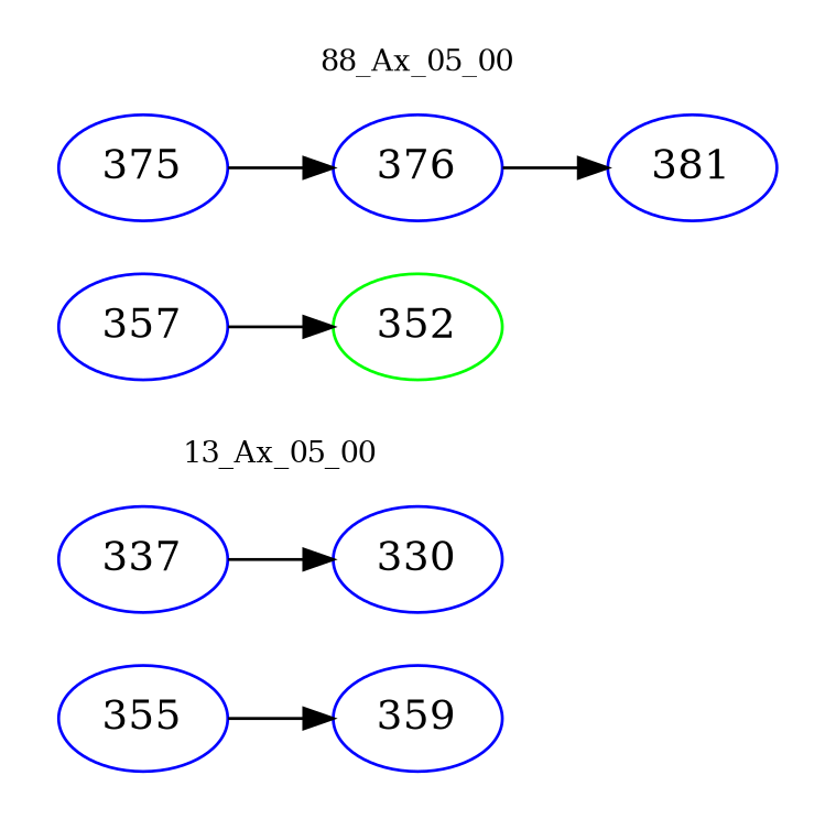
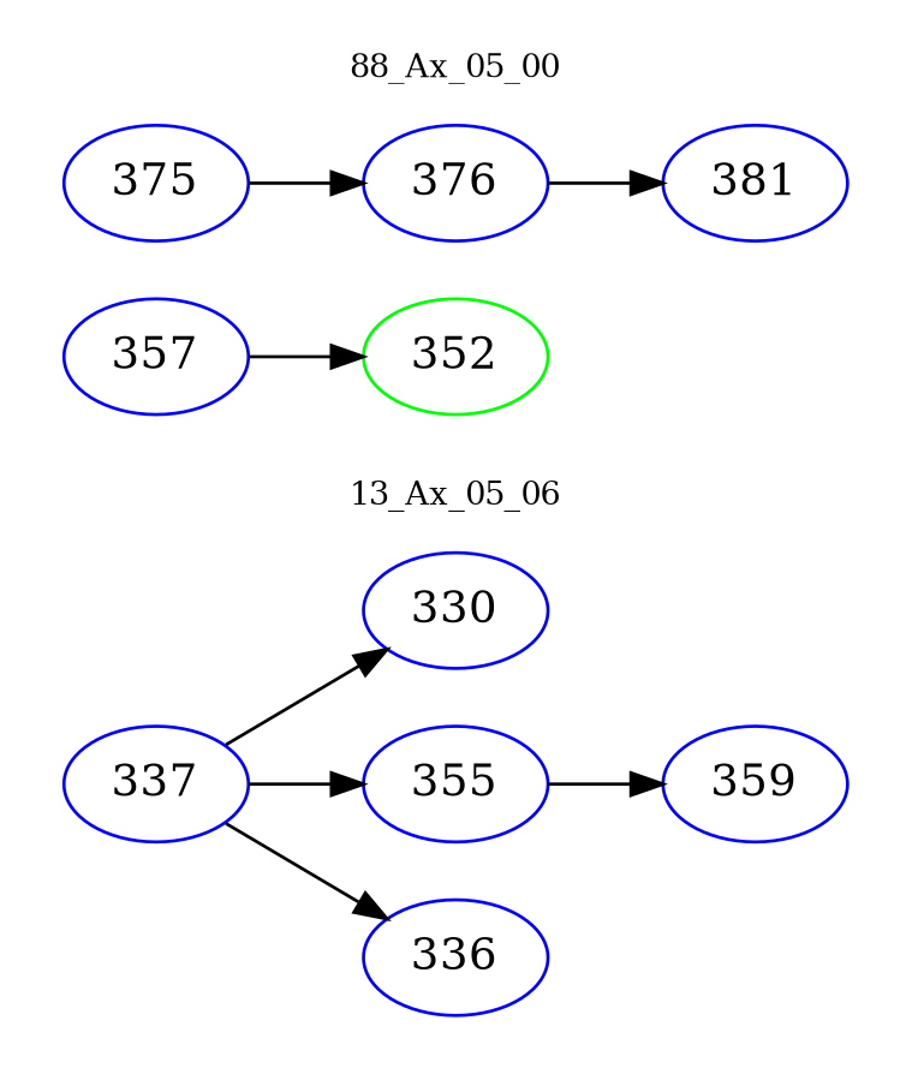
  digraph {
    rankdir=LR
    node [color=blue]
    edge [color=black]
    n1 [label=337]
+   n2 [label=336]
    n3 [label=355]
    n4 [label=330]
    n5 [label=359]
    n6 [label=375]
    n7 [label=357]
    n8 [label=376]
    n9 [color=green label=352]
    n10 [label=381]
    subgraph cluster_1 {
      color=white
      fontsize=10
-     label="13_Ax_05_00"
+     label="13_Ax_05_06"
      n1
+     n2
      n3
      n4
      n5
    }
    subgraph cluster_2 {
      color=white
      fontsize=10
      label="88_Ax_05_00"
      n6
      n7
      n8
      n9
      n10
    }
+   n1 -> n2
+   n1 -> n3
    n1 -> n4
    n3 -> n5
    n6 -> n8
    n7 -> n9
    n8 -> n10
  }
